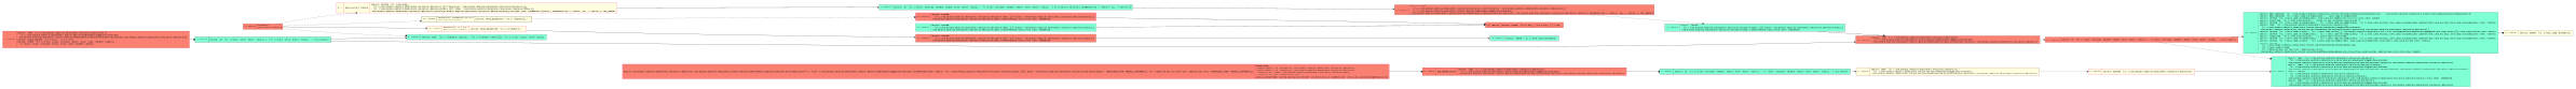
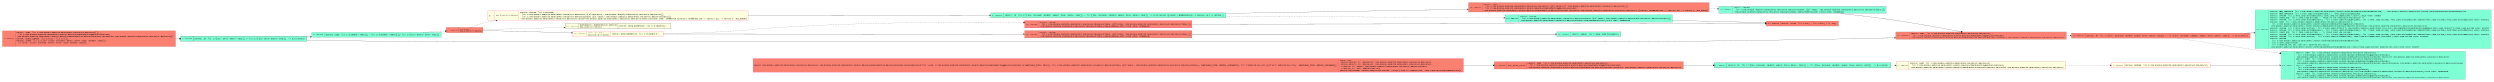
  digraph {
    fontname="Courier Prime"
    rankdir=LR
    node [color=gray40 fillcolor=salmon fontname="Courier Prime" shape=record style=filled]
    edge [arrowhead=vee fontname="Courier Prime" style=solid]
    n1 [color=brown label="{0\:\ 0x0000|MTH_ENTER_BLOCK\l|0x0000: IGET  (r1 I:com.google.android.exoplayer2.extractor.Extractor) = \l  (r5 I:com.google.android.exoplayer2.source.ExtractorMediaPeriod$ExtractorHolder)\l com.google.android.exoplayer2.source.ExtractorMediaPeriod.ExtractorHolder.extractor com.google.android.exoplayer2.extractor.Extractor \l}"]
    n2 [color=black fillcolor=aquamarine label="{1\:\ 0x0002|0x0002: IF  (r1 I:?[int, boolean, OBJECT, ARRAY, byte, short, char]) == (0 ?[int, boolean, OBJECT, ARRAY, byte, short, char])  \-\> B:4:0x0007 \l}"]
    n3 [color=brown fillcolor=lightyellow label="{2\:\ 0x0004|0x0004: IGET  (r1 I:com.google.android.exoplayer2.extractor.Extractor) = \l  (r5 I:com.google.android.exoplayer2.source.ExtractorMediaPeriod$ExtractorHolder)\l com.google.android.exoplayer2.source.ExtractorMediaPeriod.ExtractorHolder.extractor com.google.android.exoplayer2.extractor.Extractor \l}"]
    n4 [color=deeppink fillcolor=lightyellow label="{3\:\ 0x0006|0x0006: RETURN  (r1 I:com.google.android.exoplayer2.extractor.Extractor) \l}"]
    n5 [color=brown label="{4\:\ 0x0007|0x0007: IGET  (r2 I:com.google.android.exoplayer2.extractor.Extractor[]) = \l  (r5 I:com.google.android.exoplayer2.source.ExtractorMediaPeriod$ExtractorHolder)\l com.google.android.exoplayer2.source.ExtractorMediaPeriod.ExtractorHolder.extractors com.google.android.exoplayer2.extractor.Extractor[] \l0x0009: ARRAY_LENGTH  (r3 I:int) = (r2 I:?[]) \l0x000a: CONST  (r1 I:?[int, float, boolean, short, byte, char, OBJECT, ARRAY]) = \l  (0 ?[int, float, boolean, short, byte, char, OBJECT, ARRAY])\l \l}"]
    n6 [color=black fillcolor=aquamarine label="{5\:\ 0x000b|0x000b: IF  (r1 I:?[int, byte, short, char]) \>= (r3 I:?[int, byte, short, char])  \-\> B:12:0x001a \l}"]
    n7 [fillcolor=aquamarine label="{23\:\ 0x0053|0x0053: IGET  (r1 I:com.google.android.exoplayer2.extractor.Extractor) = \l  (r5 I:com.google.android.exoplayer2.source.ExtractorMediaPeriod$ExtractorHolder)\l com.google.android.exoplayer2.source.ExtractorMediaPeriod.ExtractorHolder.extractor com.google.android.exoplayer2.extractor.Extractor \l0x0055: IGET  (r2 I:com.google.android.exoplayer2.extractor.ExtractorOutput) = \l  (r5 I:com.google.android.exoplayer2.source.ExtractorMediaPeriod$ExtractorHolder)\l com.google.android.exoplayer2.source.ExtractorMediaPeriod.ExtractorHolder.extractorOutput com.google.android.exoplayer2.extractor.ExtractorOutput \l0x0057: INVOKE  \l  (r1 I:com.google.android.exoplayer2.extractor.Extractor)\l  (r2 I:com.google.android.exoplayer2.extractor.ExtractorOutput)\l com.google.android.exoplayer2.extractor.Extractor.init(com.google.android.exoplayer2.extractor.ExtractorOutput):void type: INTERFACE \l0x005a: IGET  (r1 I:com.google.android.exoplayer2.extractor.Extractor) = \l  (r5 I:com.google.android.exoplayer2.source.ExtractorMediaPeriod$ExtractorHolder)\l com.google.android.exoplayer2.source.ExtractorMediaPeriod.ExtractorHolder.extractor com.google.android.exoplayer2.extractor.Extractor \l}"]
    n8 [fillcolor=aquamarine label="{6\:\ 0x000d|0x000d: AGET  (r0 I:?[OBJECT, ARRAY]) = (r2 I:?[OBJECT, ARRAY][]), (r1 I:?[int, short, byte, char]) \l}"]
    n9 [label="{12\:\ 0x001a|0x001a: IGET  (r1 I:com.google.android.exoplayer2.extractor.Extractor) = \l  (r5 I:com.google.android.exoplayer2.source.ExtractorMediaPeriod$ExtractorHolder)\l com.google.android.exoplayer2.source.ExtractorMediaPeriod.ExtractorHolder.extractor com.google.android.exoplayer2.extractor.Extractor \l}"]
    n10 [color=brown label="{7\:\ 0x000f|SYNTHETIC\lSplitter:B:7:0x000f\l}"]
    n11 [color=brown label="{13\:\ 0x001c|0x001c: IF  (r1 I:?[int, boolean, OBJECT, ARRAY, byte, short, char]) != (0 ?[int, boolean, OBJECT, ARRAY, byte, short, char])  \-\> B:23:0x0053 \l}"]
    n12 [color=deeppink fillcolor=lightyellow label="{8\:\ ?|Splitter:B:7:0x000f\l|0x000f: INVOKE  (r4 I:boolean) = \l  (r0 I:com.google.android.exoplayer2.extractor.Extractor A[D('extractor' com.google.android.exoplayer2.extractor.Extractor)])\l  (r6 I:com.google.android.exoplayer2.extractor.ExtractorInput A[D('input' com.google.android.exoplayer2.extractor.ExtractorInput)])\l com.google.android.exoplayer2.extractor.Extractor.sniff(com.google.android.exoplayer2.extractor.ExtractorInput):boolean type: INTERFACE A[Catch:\{ EOFException \-\> 0x0049, all \-\> 0x004e \}, TRY_ENTER]\l}"]
-   n13 [color=black fillcolor=lightyellow label="{18\:\ 0x0049|ExcHandler: EOFException null\lSplitter:B:7:0x000f\l|0x0049: MOVE_EXCEPTION  (r4 I:?[OBJECT]) =  \l}"]
-   n14 [color=deeppink fillcolor=lightyellow label="{20\:\ 0x004e|ExcHandler: all null\lSplitter:B:7:0x000f\l|0x004e: MOVE_EXCEPTION  (r1 I:?[OBJECT]) =  \l}"]
+   n13 [color=black fillcolor=lightyellow label="{18\:\ 0x0049|ExcHandler: EOFException android\lSplitter:B:7:0x000f\l|0x0049: MOVE_EXCEPTION  (r4 I:?[OBJECT]) =  \l}"]
+   n14 [color=deeppink fillcolor=lightyellow label="{20\:\ 0x004e|Util: all null\lSplitter:B:7:0x000f\l|0x004e: MOVE_EXCEPTION  (r1 I:?[OBJECT]) =  \l}"]
    n15 [color=brown fillcolor=aquamarine label="{9\:\ 0x0013|0x0013: IF  (r4 I:?[int, boolean, OBJECT, ARRAY, byte, short, char]) == (0 ?[int, boolean, OBJECT, ARRAY, byte, short, char])  \-\> B:16:0x0043 A[Catch:\{ EOFException \-\> 0x0049, all \-\> 0x004e \}]\l}"]
    n16 [color=deeppink label="{19\:\ 0x004a|0x004a: INVOKE  \l  (r6 I:com.google.android.exoplayer2.extractor.ExtractorInput A[D('input' com.google.android.exoplayer2.extractor.ExtractorInput)])\l com.google.android.exoplayer2.extractor.ExtractorInput.resetPeekPosition():void type: INTERFACE \l}"]
    n17 [label="{21\:\ 0x004f|0x004f: INVOKE  \l  (r6 I:com.google.android.exoplayer2.extractor.ExtractorInput A[D('input' com.google.android.exoplayer2.extractor.ExtractorInput)])\l com.google.android.exoplayer2.extractor.ExtractorInput.resetPeekPosition():void type: INTERFACE \l}"]
    n18 [label="{10\:\ 0x0015|0x0015: IPUT  \l  (r0 I:com.google.android.exoplayer2.extractor.Extractor A[D('extractor' com.google.android.exoplayer2.extractor.Extractor)])\l  (r5 I:com.google.android.exoplayer2.source.ExtractorMediaPeriod$ExtractorHolder)\l com.google.android.exoplayer2.source.ExtractorMediaPeriod.ExtractorHolder.extractor com.google.android.exoplayer2.extractor.Extractor A[Catch:\{ EOFException \-\> 0x0049, all \-\> 0x004e \}, TRY_LEAVE]\l}"]
    n19 [fillcolor=aquamarine label="{16\:\ 0x0043|0x0043: INVOKE  \l  (r6 I:com.google.android.exoplayer2.extractor.ExtractorInput A[D('input' com.google.android.exoplayer2.extractor.ExtractorInput)])\l com.google.android.exoplayer2.extractor.ExtractorInput.resetPeekPosition():void type: INTERFACE \l}"]
    n20 [color=deeppink fillcolor=aquamarine label="{11\:\ 0x0017|0x0017: INVOKE  \l  (r6 I:com.google.android.exoplayer2.extractor.ExtractorInput A[D('input' com.google.android.exoplayer2.extractor.ExtractorInput)])\l com.google.android.exoplayer2.extractor.ExtractorInput.resetPeekPosition():void type: INTERFACE \l}"]
    n21 [color=brown label="{17\:\ 0x0046|0x0046: ARITH  (r1 I:int) = (r1 I:int) + (1 int) \l}"]
    n22 [fillcolor=aquamarine label="{14\:\ 0x001e|0x001e: NEW_INSTANCE  (r1 I:com.google.android.exoplayer2.source.UnrecognizedInputFormatException) =  com.google.android.exoplayer2.source.UnrecognizedInputFormatException \l0x0020: NEW_INSTANCE  (r2 I:java.lang.StringBuilder) =  java.lang.StringBuilder \l0x0022: INVOKE  (r2 I:java.lang.StringBuilder) java.lang.StringBuilder.\<init\>():void type: DIRECT \l0x0025: CONST_STR  (r3 I:java.lang.String) =  \"None of the available extractors (\" \l0x0027: INVOKE  (r2 I:java.lang.StringBuilder) = (r2 I:java.lang.StringBuilder), (r3 I:java.lang.String) java.lang.StringBuilder.append(java.lang.String):java.lang.StringBuilder type: VIRTUAL \l0x002b: IGET  (r3 I:com.google.android.exoplayer2.extractor.Extractor[]) = \l  (r5 I:com.google.android.exoplayer2.source.ExtractorMediaPeriod$ExtractorHolder)\l com.google.android.exoplayer2.source.ExtractorMediaPeriod.ExtractorHolder.extractors com.google.android.exoplayer2.extractor.Extractor[] \l0x002d: INVOKE  (r3 I:java.lang.String) = (r3 I:java.lang.Object[]) com.google.android.exoplayer2.util.Util.getCommaDelimitedSimpleClassNames(java.lang.Object[]):java.lang.String type: STATIC \l0x0031: INVOKE  (r2 I:java.lang.StringBuilder) = (r2 I:java.lang.StringBuilder), (r3 I:java.lang.String) java.lang.StringBuilder.append(java.lang.String):java.lang.StringBuilder type: VIRTUAL \l0x0035: CONST_STR  (r3 I:java.lang.String) =  \") could read the stream.\" \l0x0037: INVOKE  (r2 I:java.lang.StringBuilder) = (r2 I:java.lang.StringBuilder), (r3 I:java.lang.String) java.lang.StringBuilder.append(java.lang.String):java.lang.StringBuilder type: VIRTUAL \l0x003b: INVOKE  (r2 I:java.lang.String) = (r2 I:java.lang.StringBuilder) java.lang.StringBuilder.toString():java.lang.String type: VIRTUAL \l0x003f: INVOKE  \l  (r1 I:com.google.android.exoplayer2.source.UnrecognizedInputFormatException)\l  (r2 I:java.lang.String)\l  (r7 I:android.net.Uri A[D('uri' android.net.Uri)])\l com.google.android.exoplayer2.source.UnrecognizedInputFormatException.\<init\>(java.lang.String, android.net.Uri):void type: DIRECT \l}"]
-   n23 [fillcolor=lightyellow label="{15\:\ 0x0042|0x0042: THROW  (r1 I:java.lang.Throwable) \l}"]
    n24 [color=deeppink fillcolor=aquamarine label="{22\:\ 0x0052|0x0052: THROW  (r1 I:java.lang.Throwable) \l}"]
    n25 [color=deeppink label="{public com.google.android.exoplayer2.extractor.Extractor com.google.android.exoplayer2.source.ExtractorMediaPeriod.ExtractorHolder.selectExtractor((r5 'this' I:com.google.android.exoplayer2.source.ExtractorMediaPeriod$ExtractorHolder A[IMMUTABLE_TYPE, THIS]), (r6 I:com.google.android.exoplayer2.extractor.ExtractorInput A[D('input' com.google.android.exoplayer2.extractor.ExtractorInput), IMMUTABLE_TYPE, METHOD_ARGUMENT]), (r7 I:android.net.Uri A[D('uri' android.net.Uri), IMMUTABLE_TYPE, METHOD_ARGUMENT]))  | Debug Info:\l  0x000f\-0x001a: r0 'extractor' com.google.android.exoplayer2.extractor.Extractor\l  0x0043\-0x0053: r0 'extractor' com.google.android.exoplayer2.extractor.Extractor\l  ?\-0x005c: r6 'input' com.google.android.exoplayer2.extractor.ExtractorInput\l  ?\-0x005c: r7 'uri' android.net.Uri\lAnnotation[SYSTEM, dalvik.annotation.Throws, \{value=[java.io.IOException, java.lang.InterruptedException]\}]\l}"]
    n1 -> n2 [arrowhead=box]
    n2 -> n3 [style=dashed]
    n3 -> n4 [style=dashed]
    n4 -> n7
    n5 -> n6 [arrowhead=box]
    n6 -> n8
    n6 -> n9
-   n10 -> n8 [arrowhead=box style=dashed]
+   n8 -> n10 [arrowhead=box style=dashed]
    n9 -> n11 [style=dashed]
    n10 -> n12 [style=dashed]
    n10 -> n13 [style=dashed]
    n10 -> n14
    n11 -> n7 [arrowhead=box style=dashed]
    n11 -> n22
    n12 -> n15
-   n13 -> n16 [arrowhead=box style=dashed]
+   n14 -> n16 [arrowhead=box style=dashed]
    n14 -> n17
    n15 -> n18
+   n15 -> n19 [style=dashed]
    n16 -> n21 [arrowhead=box]
    n17 -> n24
    n18 -> n20 [style=dashed]
    n19 -> n21
    n20 -> n9 [arrowhead=box]
-   n22 -> n23 [arrowhead=box]
    n25 -> n1 [arrowhead=box]
  }
